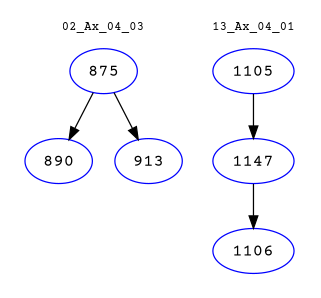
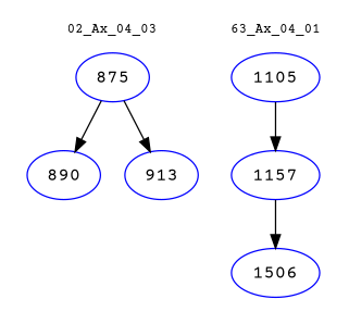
  digraph {
    fontname="Courier Prime"
    node [color=blue fontname="Courier Prime"]
    edge [color=black fontname="Courier Prime"]
    n1 [label=875]
    n2 [label=890]
    n3 [label=913]
    n4 [label=1105]
-   n5 [label=1106]
-   n6 [label=1147]
+   n5 [label=1506]
+   n6 [label=1157]
    subgraph cluster_1 {
      color=white
      fontsize=10
      label="02_Ax_04_03"
      n1
      n2
      n3
    }
    subgraph cluster_2 {
      color=white
      fontsize=10
-     label="13_Ax_04_01"
+     label="63_Ax_04_01"
      n4
      n5
      n6
    }
    n1 -> n2
    n1 -> n3
    n4 -> n6
    n6 -> n5
  }
